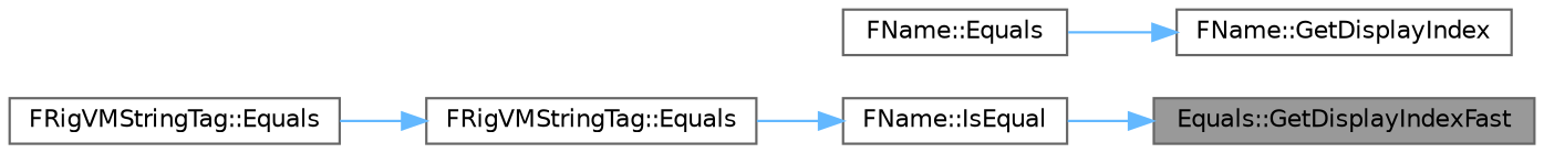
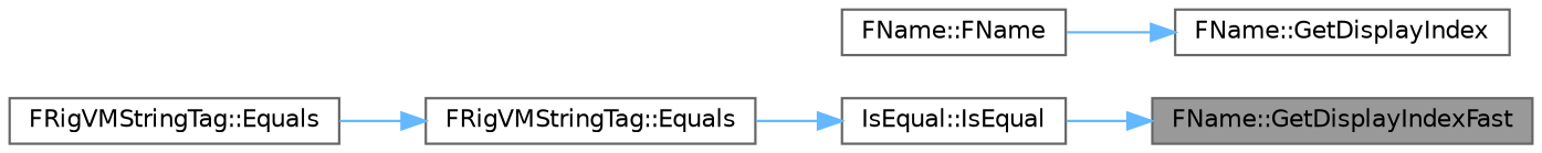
  digraph {
    rankdir=RL
    node [color=grey40 fillcolor=white fontname=Helvetica fontsize=10 shape=box style=filled]
    edge [color=steelblue1 dir=back fontname=Helvetica fontsize=10 labelfontname=Helvetica labelfontsize=10 style=solid]
-   n1 [color=gray40 fillcolor=grey60 fontcolor=black height=0.2 label="Equals::GetDisplayIndexFast" width=0.4]
-   n2 [height=0.2 label="FName::IsEqual" width=0.4]
+   n1 [color=gray40 fillcolor=grey60 fontcolor=black height=0.2 label="FName::GetDisplayIndexFast" width=0.4]
+   n2 [height=0.2 label="IsEqual::IsEqual" width=0.4]
    n3 [height=0.2 label="FName::GetDisplayIndex" width=0.4]
-   n4 [height=0.2 label="FName::Equals" width=0.4]
+   n4 [height=0.2 label="FName::FName" width=0.4]
    n5 [height=0.2 label="FRigVMStringTag::Equals" width=0.4]
    n6 [height=0.2 label="FRigVMStringTag::Equals" width=0.4]
    n1 -> n2
    n2 -> n5
    n3 -> n4
    n5 -> n6
  }
